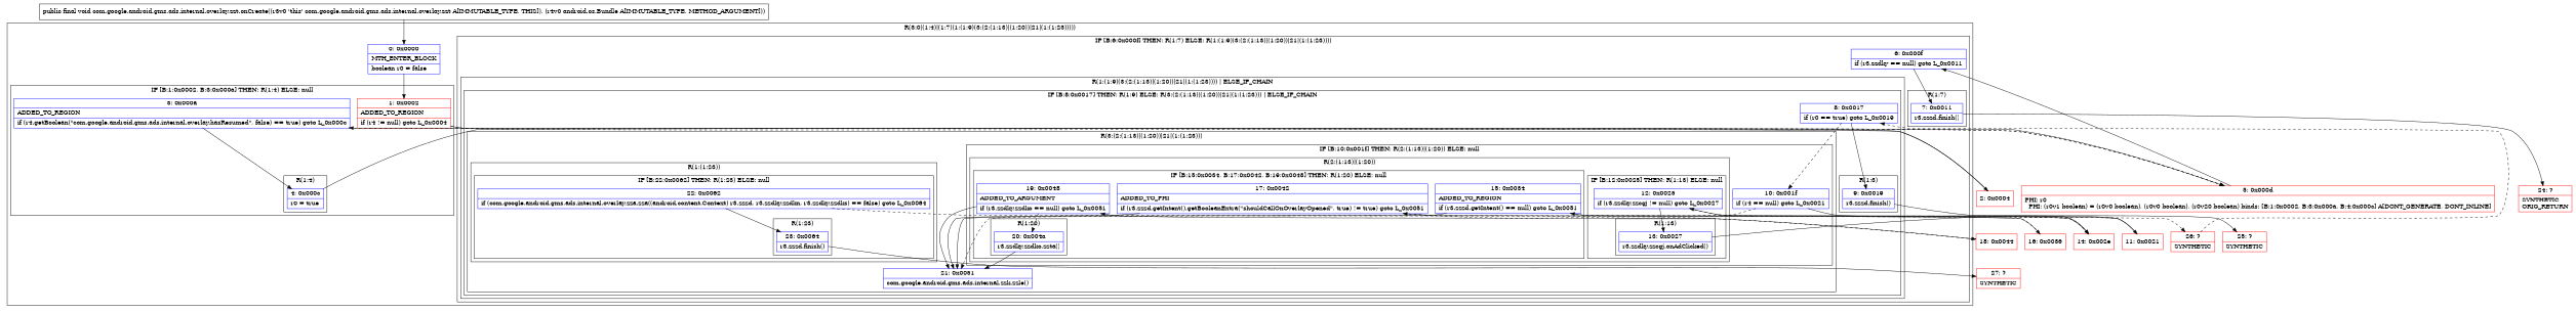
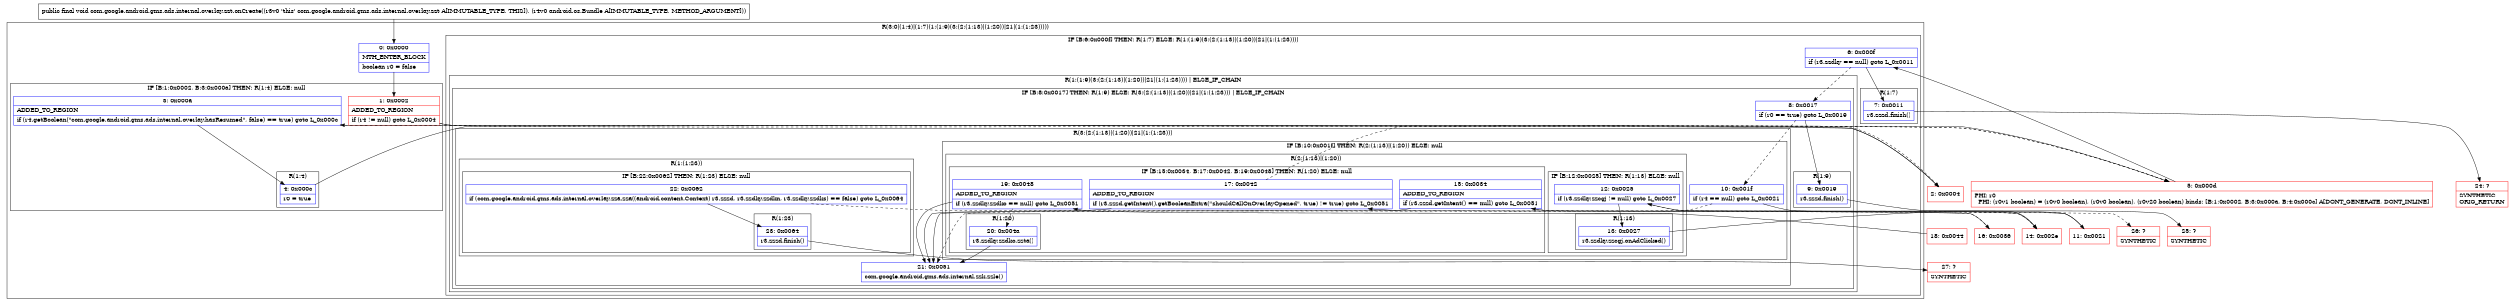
  digraph {
    node [color=blue shape=record]
    n1 [label="{4\:\ 0x000c|r0 = true\l}"]
    n2 [color=red label="{1\:\ 0x0002|ADDED_TO_REGION\l|if (r4 != null) goto L_0x0004\l}"]
    n3 [label="{3\:\ 0x000a|ADDED_TO_REGION\l|if (r4.getBoolean(\"com.google.android.gms.ads.internal.overlay.hasResumed\", false) == true) goto L_0x000c\l}"]
    n4 [label="{7\:\ 0x0011|r3.zzzd.finish()\l}"]
    n5 [label="{9\:\ 0x0019|r3.zzzd.finish()\l}"]
    n6 [label="{13\:\ 0x0027|r3.zzdky.zzcgj.onAdClicked()\l}"]
    n7 [label="{12\:\ 0x0025|if (r3.zzdky.zzcgj != null) goto L_0x0027\l}"]
    n8 [label="{20\:\ 0x004a|r3.zzdky.zzdko.zzta()\l}"]
    n9 [label="{15\:\ 0x0034|ADDED_TO_REGION\l|if (r3.zzzd.getIntent() == null) goto L_0x0051\l}"]
-   n10 [label="{17\:\ 0x0042|ADDED_TO_PHI\l|if (r3.zzzd.getIntent().getBooleanExtra(\"shouldCallOnOverlayOpened\", true) != true) goto L_0x0051\l}"]
-   n11 [label="{19\:\ 0x0048|ADDED_TO_ARGUMENT\l|if (r3.zzdky.zzdko == null) goto L_0x0051\l}"]
+   n10 [label="{17\:\ 0x0042|ADDED_TO_REGION\l|if (r3.zzzd.getIntent().getBooleanExtra(\"shouldCallOnOverlayOpened\", true) != true) goto L_0x0051\l}"]
+   n11 [label="{19\:\ 0x0048|ADDED_TO_REGION\l|if (r3.zzdky.zzdko == null) goto L_0x0051\l}"]
    n12 [label="{10\:\ 0x001f|if (r4 == null) goto L_0x0021\l}"]
    n13 [label="{23\:\ 0x0064|r3.zzzd.finish()\l}"]
    n14 [label="{22\:\ 0x0062|if (com.google.android.gms.ads.internal.overlay.zza.zza((android.content.Context) r3.zzzd, r3.zzdky.zzdkn, r3.zzdky.zzdks) == false) goto L_0x0064\l}"]
    n15 [label="{21\:\ 0x0051|com.google.android.gms.ads.internal.zzk.zzle()\l}"]
    n16 [label="{8\:\ 0x0017|if (r0 == true) goto L_0x0019\l}"]
    n17 [label="{6\:\ 0x000f|if (r3.zzdky == null) goto L_0x0011\l}"]
    n18 [label="{0\:\ 0x0000|MTH_ENTER_BLOCK\l|boolean r0 = false\l}"]
    n19 [color=red label="{5\:\ 0x000d|PHI: r0 \l  PHI: (r0v1 boolean) = (r0v0 boolean), (r0v0 boolean), (r0v20 boolean) binds: [B:1:0x0002, B:3:0x000a, B:4:0x000c] A[DONT_GENERATE, DONT_INLINE]\l}"]
    n20 [color=red label="{2\:\ 0x0004}"]
    n21 [color=red label="{24\:\ ?|SYNTHETIC\lORIG_RETURN\l}"]
    n22 [color=red label="{25\:\ ?|SYNTHETIC\l}"]
    n23 [color=red label="{14\:\ 0x002e}"]
    n24 [color=red label="{16\:\ 0x0036}"]
    n25 [color=red label="{18\:\ 0x0044}"]
    n26 [color=red label="{11\:\ 0x0021}"]
    n27 [color=red label="{27\:\ ?|SYNTHETIC\l}"]
    n28 [color=red label="{26\:\ ?|SYNTHETIC\l}"]
    n29 [label="{public final void com.google.android.gms.ads.internal.overlay.zzt.onCreate((r3v0 'this' com.google.android.gms.ads.internal.overlay.zzt A[IMMUTABLE_TYPE, THIS]), (r4v0 android.os.Bundle A[IMMUTABLE_TYPE, METHOD_ARGUMENT])) }" color=""]
    subgraph cluster_1 {
      label="R(3:0|(1:4)|(1:7)(1:(1:9)(3:(2:(1:13)|(1:20))|21|(1:(1:23)))))"
      n18
      subgraph cluster_2 {
        label="IF [B:1:0x0002, B:3:0x000a] THEN: R(1:4) ELSE: null"
        n2
        n3
        subgraph cluster_3 {
          label="R(1:4)"
          n1
        }
      }
      subgraph cluster_4 {
        label="IF [B:6:0x000f] THEN: R(1:7) ELSE: R(1:(1:9)(3:(2:(1:13)|(1:20))|21|(1:(1:23))))"
        n17
        subgraph cluster_5 {
          label="R(1:7)"
          n4
        }
        subgraph cluster_6 {
          label="R(1:(1:9)(3:(2:(1:13)|(1:20))|21|(1:(1:23)))) | ELSE_IF_CHAIN\l"
          subgraph cluster_7 {
            label="IF [B:8:0x0017] THEN: R(1:9) ELSE: R(3:(2:(1:13)|(1:20))|21|(1:(1:23))) | ELSE_IF_CHAIN\l"
            n16
            subgraph cluster_8 {
-             label="R(1:3)"
+             label="R(1:9)"
              n5
            }
            subgraph cluster_9 {
              label="R(3:(2:(1:13)|(1:20))|21|(1:(1:23)))"
              n15
              subgraph cluster_10 {
                label="IF [B:10:0x001f] THEN: R(2:(1:13)|(1:20)) ELSE: null"
                n12
                subgraph cluster_11 {
                  label="R(2:(1:13)|(1:20))"
                  subgraph cluster_12 {
                    label="IF [B:12:0x0025] THEN: R(1:13) ELSE: null"
                    n7
                    subgraph cluster_13 {
                      label="R(1:13)"
                      n6
                    }
                  }
                  subgraph cluster_14 {
                    label="IF [B:15:0x0034, B:17:0x0042, B:19:0x0048] THEN: R(1:20) ELSE: null"
                    n9
                    n10
                    n11
                    subgraph cluster_15 {
                      label="R(1:20)"
                      n8
                    }
                  }
                }
              }
              subgraph cluster_16 {
                label="R(1:(1:23))"
                subgraph cluster_17 {
                  label="IF [B:22:0x0062] THEN: R(1:23) ELSE: null"
                  n14
                  subgraph cluster_18 {
                    label="R(1:23)"
                    n13
                  }
                }
              }
            }
          }
        }
      }
    }
    n1 -> n19
    n2 -> n19 [style=dashed]
    n2 -> n20
    n3 -> n1
    n3 -> n19 [style=dashed]
    n4 -> n21
    n5 -> n22
    n6 -> n23
    n7 -> n6
    n7 -> n23 [style=dashed]
    n8 -> n15
    n9 -> n15
    n9 -> n24 [style=dashed]
    n10 -> n15
-   n10 -> n25 [style=dashed]
+   n10 -> n20 [style=dashed]
    n11 -> n8 [style=dashed]
    n11 -> n15
    n12 -> n15 [style=dashed]
    n12 -> n26
    n13 -> n27
    n14 -> n13
    n14 -> n28 [style=dashed]
    n16 -> n5
    n16 -> n12 [style=dashed]
    n17 -> n4
-   n28 -> n16 [style=dashed]
+   n17 -> n16 [style=dashed]
    n18 -> n2
    n19 -> n17
    n20 -> n3
    n23 -> n9
    n24 -> n10
    n25 -> n11
    n26 -> n7
    n29 -> n18
  }
